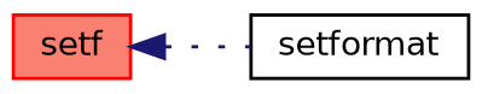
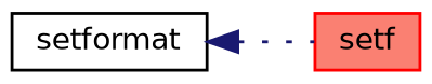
  digraph {
    rankdir=LR
    node [fontname=Helvetica fontsize=10 shape=record style=filled]
    n1 [color=black fillcolor=white fontcolor=black height=0.2 label=setformat width=0.4]
    n2 [color=red height=0.2 label=setf width=0.4 fillcolor=salmon]
-   n2 -> n1 [color=midnightblue dir=back fontname=Helvetica fontsize=10 labelfontname=Helvetica labelfontsize=10 style=dotted]
+   n1 -> n2 [color=midnightblue dir=back fontname=Helvetica fontsize=10 labelfontname=Helvetica labelfontsize=10 style=dotted]
  }
